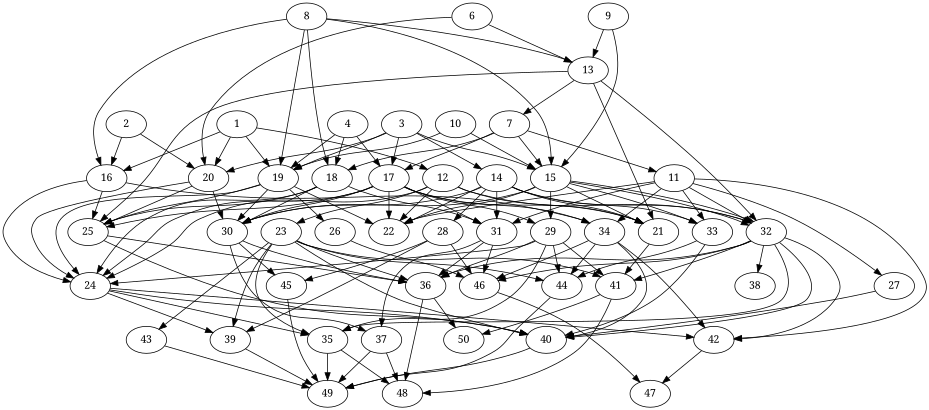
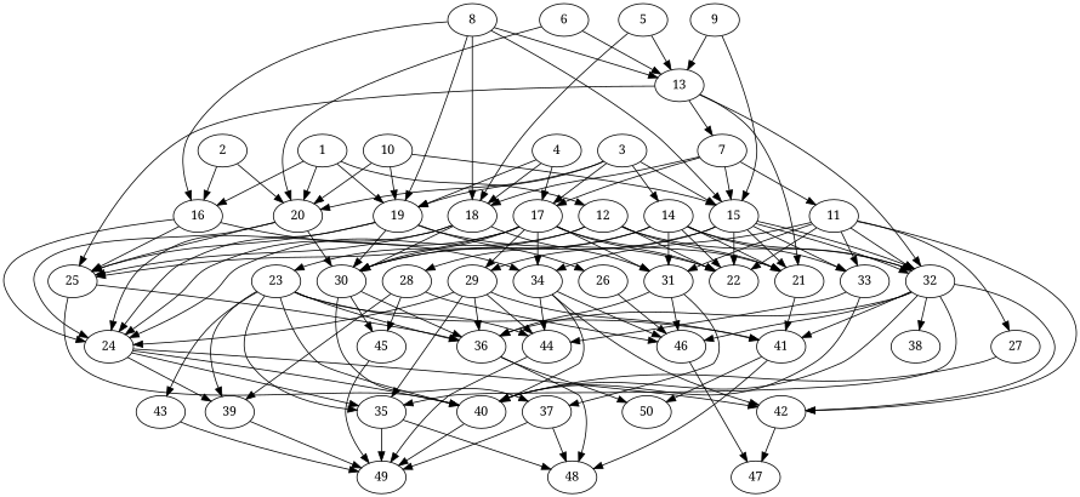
  digraph {
    fontname="Noto Serif"
    node [alpha=0.13 fontname="Noto Serif"]
    edge [fontname="Noto Serif"]
    1 [alpha=0.14 expect_size=51489792]
    12 [alpha=0.06 expect_size=32338944]
    16 [alpha=0.03 expect_size=20952064]
    19 [alpha=0.05 expect_size=10880000]
    20 [alpha=0.07 expect_size=25863168]
    22 [alpha=0.14 expect_size=37542912]
    32 [expect_size=9281536]
    21 [alpha=0.08 expect_size=8818688]
    23 [alpha=0.20 expect_size=5452800]
    24 [alpha=0.12 expect_size=48571392]
    34 [alpha=0.19 expect_size=41703424]
    25 [alpha=0.08 expect_size=33869824]
    30 [alpha=0.11 expect_size=20790272]
    26 [alpha=0.17 expect_size=28163072]
    40 [alpha=0.08 expect_size=41969664]
    42 [alpha=0.08 expect_size=35444736]
    36 [expect_size=43127808]
    46 [alpha=0.05 expect_size=21315584]
    41 [alpha=0.01 expect_size=20378624]
    35 [alpha=0.03 expect_size=23222272]
    38 [alpha=0.14 expect_size=45798400]
    44 [alpha=0.00 expect_size=16604160]
    39 [alpha=0.17 expect_size=11220992]
    43 [alpha=0.15 expect_size=19892224]
    37 [expect_size=35584000]
    45 [alpha=0.18 expect_size=14653440]
    2 [alpha=0.07 expect_size=15780864]
    3 [alpha=0.17 expect_size=51075072]
    14 [alpha=0.14 expect_size=41500672]
    15 [alpha=0.18 expect_size=12517376]
    17 [alpha=0.17 expect_size=28693504]
    31 [alpha=0.06 expect_size=36920320]
    33 [alpha=0.19 expect_size=42784768]
    28 [alpha=0.05 expect_size=26315776]
    29 [expect_size=9014272]
    4 [alpha=0.08 expect_size=22425600]
    18 [expect_size=5706752]
+   5 [alpha=0.04 expect_size=13843456]
    13 [alpha=0.18 expect_size=48125952]
    7 [alpha=0.10 expect_size=50451456]
    6 [alpha=0.03 expect_size=33776640]
    11 [alpha=0.12 expect_size=47053824]
    27 [alpha=0.04 expect_size=34361344]
    8 [alpha=0.02 expect_size=37063680]
    9 [alpha=0.06 expect_size=20989952]
    10 [expect_size=29132800]
    49 [alpha=0.02 expect_size=22122496]
    47 [alpha=0.04 expect_size=52298752]
    48 [alpha=0.12 expect_size=36684800]
    50 [alpha=0.19 expect_size=14251008]
    1 -> 12
    1 -> 16
    1 -> 19
    1 -> 20
    12 -> 22
    12 -> 32
    12 -> 21
    12 -> 23
    12 -> 24
    16 -> 24
    16 -> 34
    16 -> 25
    19 -> 22
    19 -> 24
    19 -> 25
    19 -> 30
    19 -> 26
    20 -> 24
    20 -> 25
    20 -> 30
    32 -> 40
    32 -> 42
    32 -> 36
    32 -> 46
    32 -> 41
    32 -> 35
    32 -> 38
    21 -> 41
    23 -> 40
    23 -> 36
    23 -> 41
    23 -> 35
    23 -> 44
    23 -> 39
    23 -> 43
    24 -> 40
    24 -> 42
    24 -> 35
    24 -> 39
    34 -> 40
    34 -> 42
    34 -> 46
    34 -> 44
    25 -> 40
    25 -> 36
    30 -> 36
    30 -> 37
    30 -> 45
    26 -> 46
    40 -> 49
    42 -> 47
    36 -> 48
    36 -> 50
    46 -> 47
    41 -> 48
    41 -> 50
    35 -> 49
    35 -> 48
    44 -> 49
    39 -> 49
    43 -> 49
    37 -> 49
    37 -> 48
    45 -> 49
    2 -> 16
    2 -> 20
    3 -> 19
    3 -> 20
    3 -> 14
    3 -> 15
    3 -> 17
    14 -> 22
    14 -> 32
    14 -> 21
    14 -> 30
    14 -> 31
    14 -> 33
    14 -> 28
    15 -> 22
    15 -> 32
    15 -> 32
    15 -> 21
    15 -> 30
    15 -> 33
    15 -> 29
    17 -> 22
    17 -> 21
    17 -> 24
    17 -> 34
    17 -> 25
    17 -> 30
    17 -> 31
    17 -> 29
    31 -> 36
    31 -> 46
    31 -> 37
    33 -> 40
    33 -> 44
    28 -> 46
    28 -> 39
    28 -> 45
    29 -> 24
    29 -> 36
    29 -> 41
    29 -> 35
    29 -> 44
    4 -> 19
    4 -> 17
    4 -> 18
    18 -> 24
    18 -> 25
    18 -> 30
    18 -> 31
+   5 -> 18
+   5 -> 13
    13 -> 32
    13 -> 21
    13 -> 25
    13 -> 7
    7 -> 15
    7 -> 17
    7 -> 18
    7 -> 11
    6 -> 20
    6 -> 13
    11 -> 22
    11 -> 32
    11 -> 34
    11 -> 42
    11 -> 31
    11 -> 33
    11 -> 27
    27 -> 40
    8 -> 16
    8 -> 19
    8 -> 15
    8 -> 18
    8 -> 13
    9 -> 15
    9 -> 13
    10 -> 19
+   10 -> 20
    10 -> 15
  }
